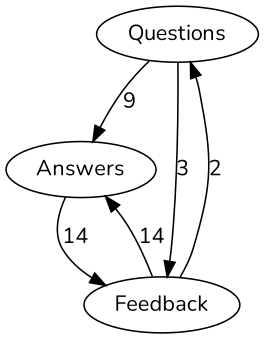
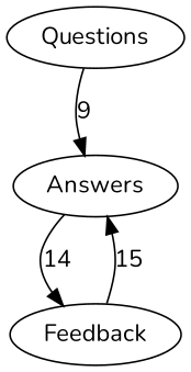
  digraph {
    fontname=Nunito
    node [fontname=Nunito group=a]
    edge [fontname=Nunito]
    Questions
    Answers
    Feedback
    Questions -> Answers [label=9]
    Questions -> Answers [style=invis]
-   Questions -> Feedback [label=3]
    Answers -> Feedback [label=14]
    Answers -> Feedback [style=invis]
-   Feedback -> Questions [label=2]
-   Feedback -> Answers [label=14]
+   Feedback -> Answers [label=15]
  }
